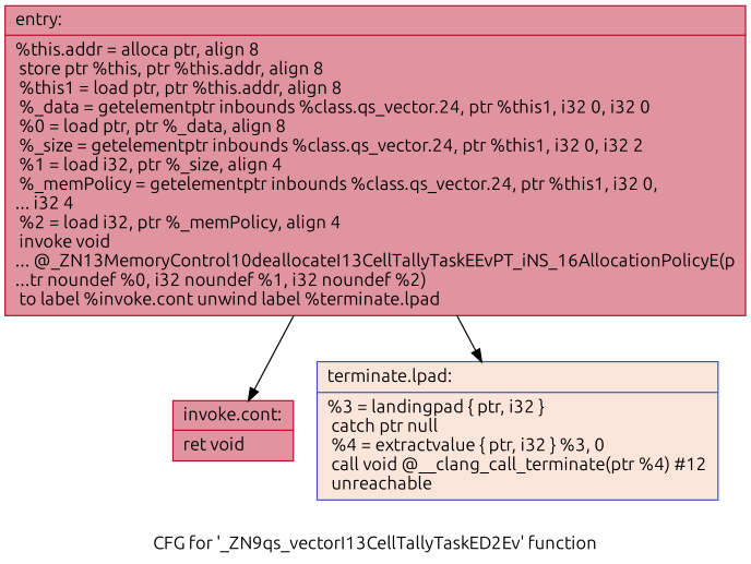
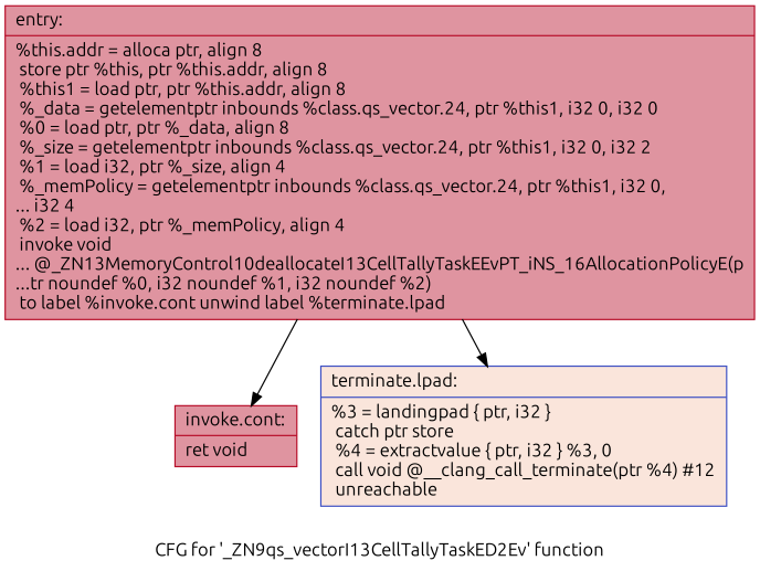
  digraph {
    label="CFG for '_ZN9qs_vectorI13CellTallyTaskED2Ev' function"
    fontname=Ubuntu
    node [color="#b70d28ff" fillcolor="#b70d2870" fontname=Ubuntu shape=record style=filled]
    edge [fontname=Ubuntu]
    n1 [label="{entry:\l|  %this.addr = alloca ptr, align 8\l  store ptr %this, ptr %this.addr, align 8\l  %this1 = load ptr, ptr %this.addr, align 8\l  %_data = getelementptr inbounds %class.qs_vector.24, ptr %this1, i32 0, i32 0\l  %0 = load ptr, ptr %_data, align 8\l  %_size = getelementptr inbounds %class.qs_vector.24, ptr %this1, i32 0, i32 2\l  %1 = load i32, ptr %_size, align 4\l  %_memPolicy = getelementptr inbounds %class.qs_vector.24, ptr %this1, i32 0,\l... i32 4\l  %2 = load i32, ptr %_memPolicy, align 4\l  invoke void\l... @_ZN13MemoryControl10deallocateI13CellTallyTaskEEvPT_iNS_16AllocationPolicyE(p\l...tr noundef %0, i32 noundef %1, i32 noundef %2)\l          to label %invoke.cont unwind label %terminate.lpad\l}"]
    n2 [label="{invoke.cont:\l|  ret void\l}"]
-   n3 [color="#3d50c3ff" fillcolor="#f4c5ad70" label="{terminate.lpad:\l|  %3 = landingpad \{ ptr, i32 \}\l          catch ptr null\l  %4 = extractvalue \{ ptr, i32 \} %3, 0\l  call void @__clang_call_terminate(ptr %4) #12\l  unreachable\l}"]
+   n3 [color="#3d50c3ff" fillcolor="#f4c5ad70" label="{terminate.lpad:\l|  %3 = landingpad \{ ptr, i32 \}\l          catch ptr store\l  %4 = extractvalue \{ ptr, i32 \} %3, 0\l  call void @__clang_call_terminate(ptr %4) #12\l  unreachable\l}"]
    n1 -> n2
    n1 -> n3
  }
